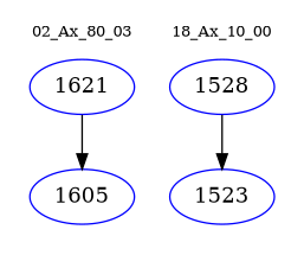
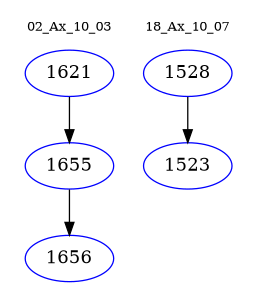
  digraph {
    node [color=blue]
    edge [color=black]
-   n1 [label=1605]
+   n1 [label=1655]
    n2 [label=1621]
+   n3 [label=1656]
    n4 [label=1528]
    n5 [label=1523]
    subgraph cluster_1 {
      color=white
      fontsize=10
-     label="02_Ax_80_03"
+     label="02_Ax_10_03"
      n1
      n2
+     n3
    }
    subgraph cluster_2 {
      color=white
      fontsize=10
-     label="18_Ax_10_00"
+     label="18_Ax_10_07"
      n4
      n5
    }
+   n1 -> n3
    n2 -> n1
    n4 -> n5
  }
